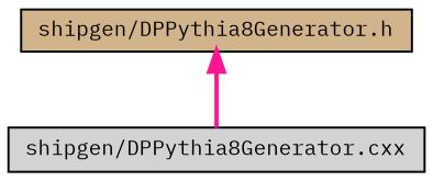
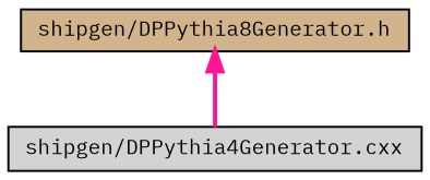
  digraph {
    fontname="IBM Plex Mono"
    node [color=black fontname="IBM Plex Mono" fontsize=10 shape=record style=filled]
    n1 [fillcolor=tan fontcolor=black height=0.2 label="shipgen/DPPythia8Generator.h" width=0.4]
-   n2 [fillcolor=lightgrey height=0.2 label="shipgen/DPPythia8Generator.cxx" width=0.4]
+   n2 [fillcolor=lightgrey height=0.2 label="shipgen/DPPythia4Generator.cxx" width=0.4]
    n1 -> n2 [color=deeppink dir=back fontname="IBM Plex Mono" fontsize=10 labelfontname=Helvetica labelfontsize=10 style=bold]
  }
